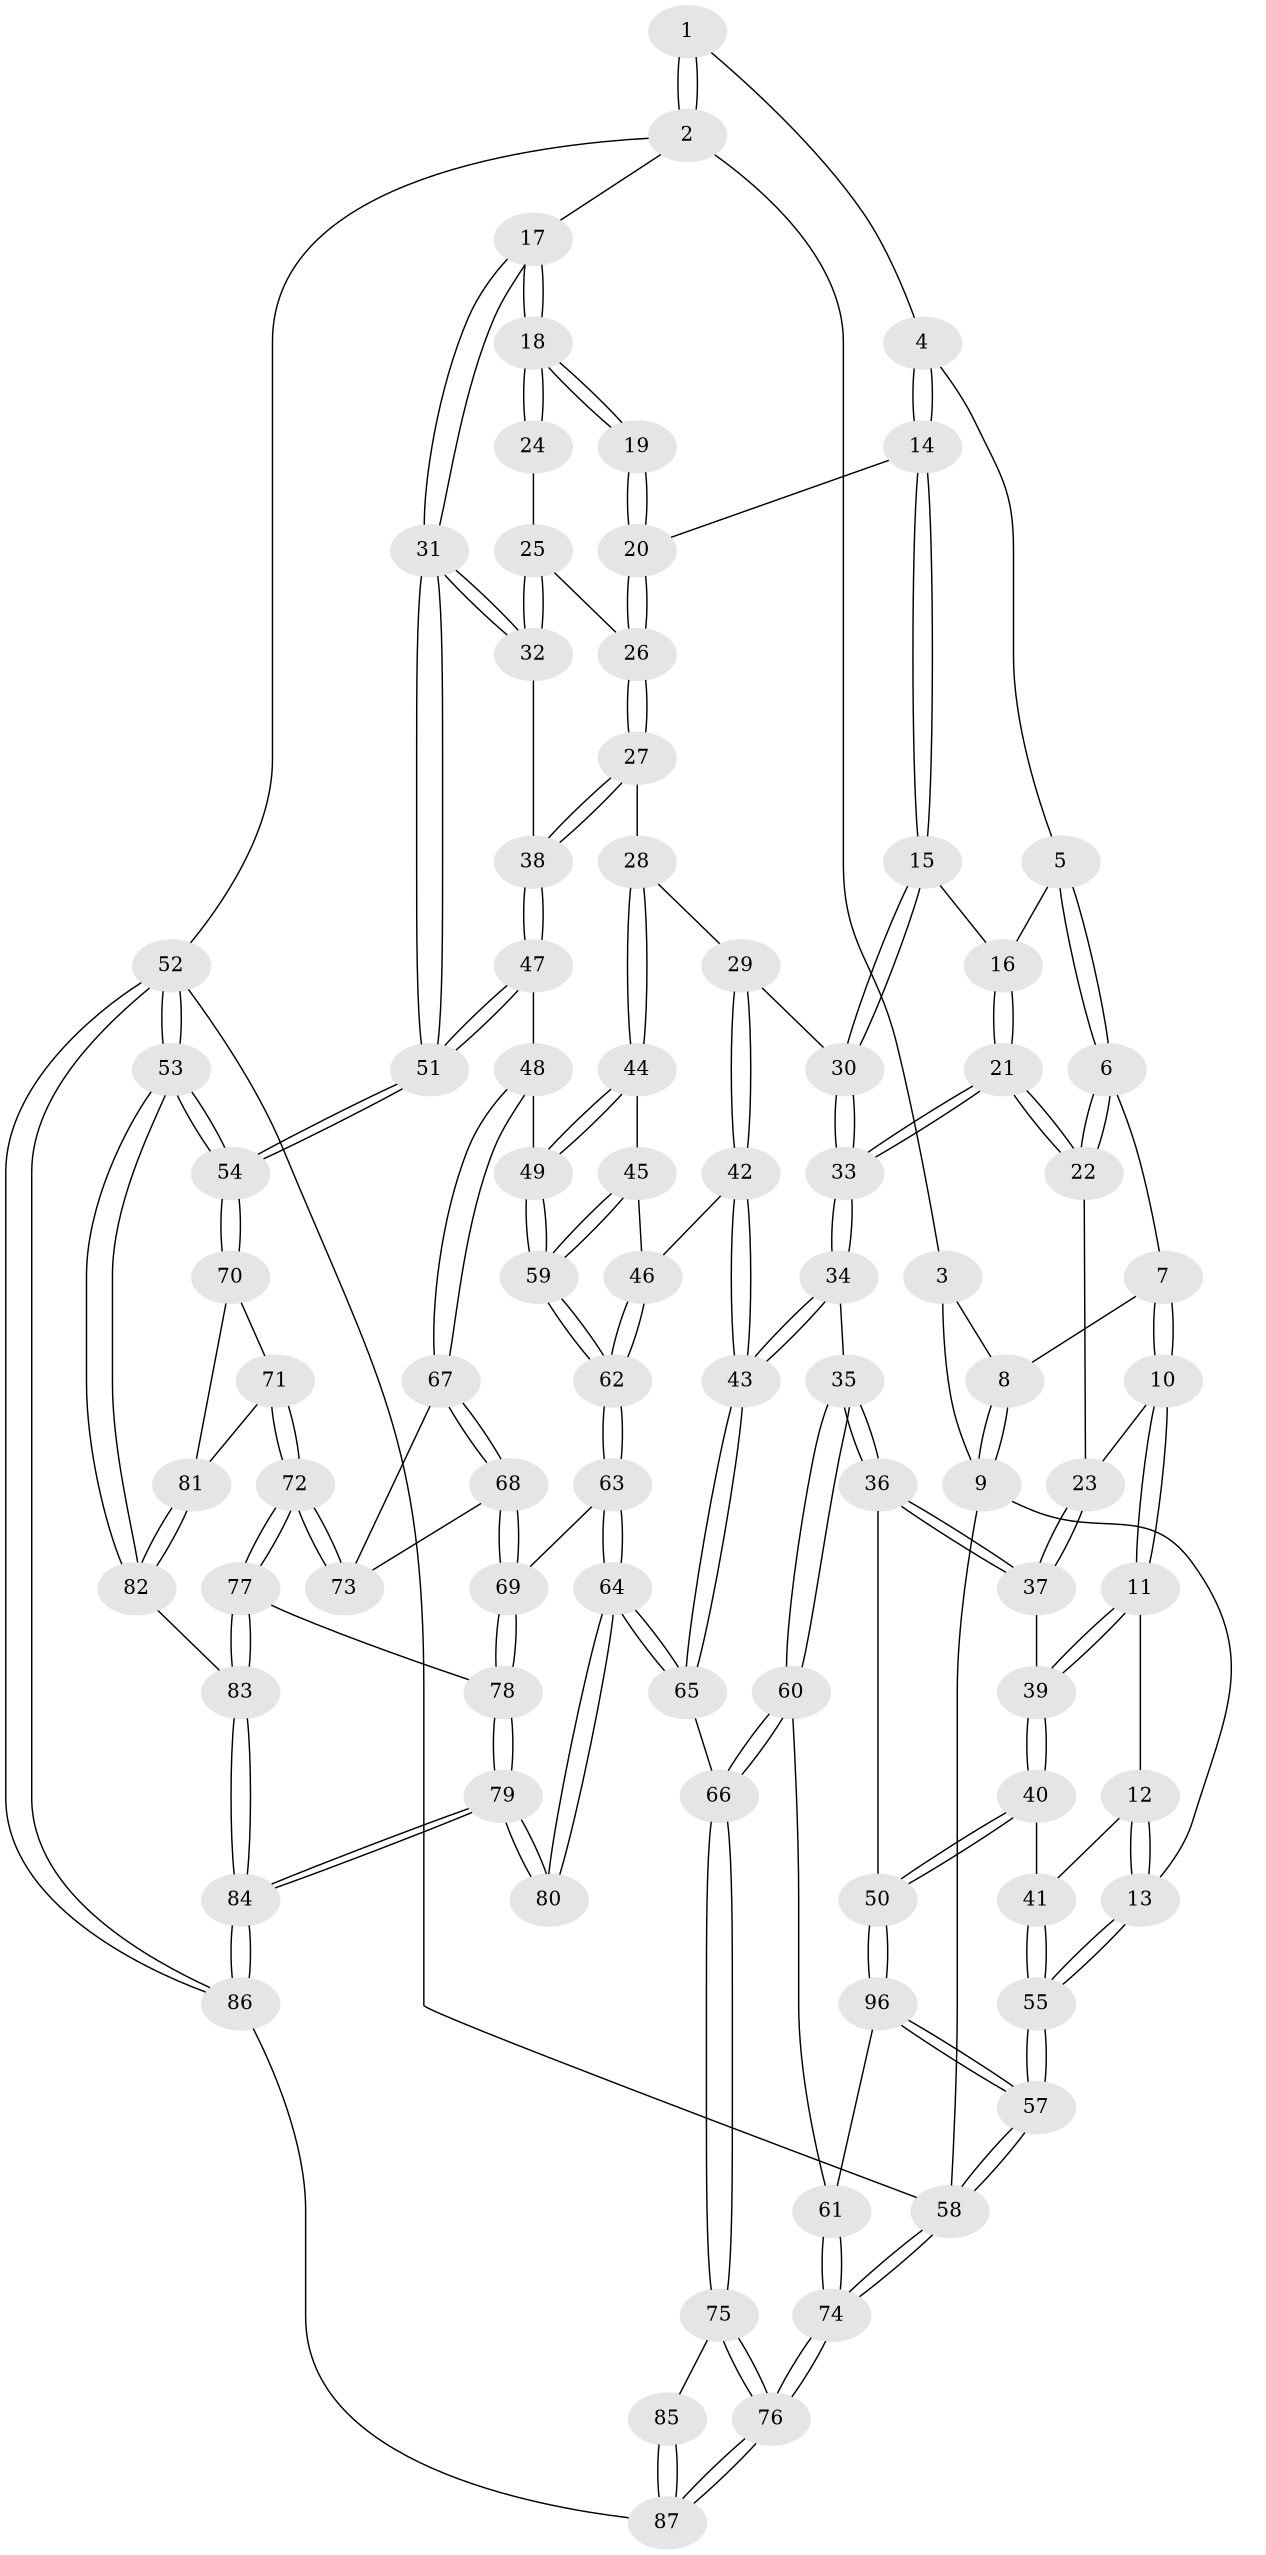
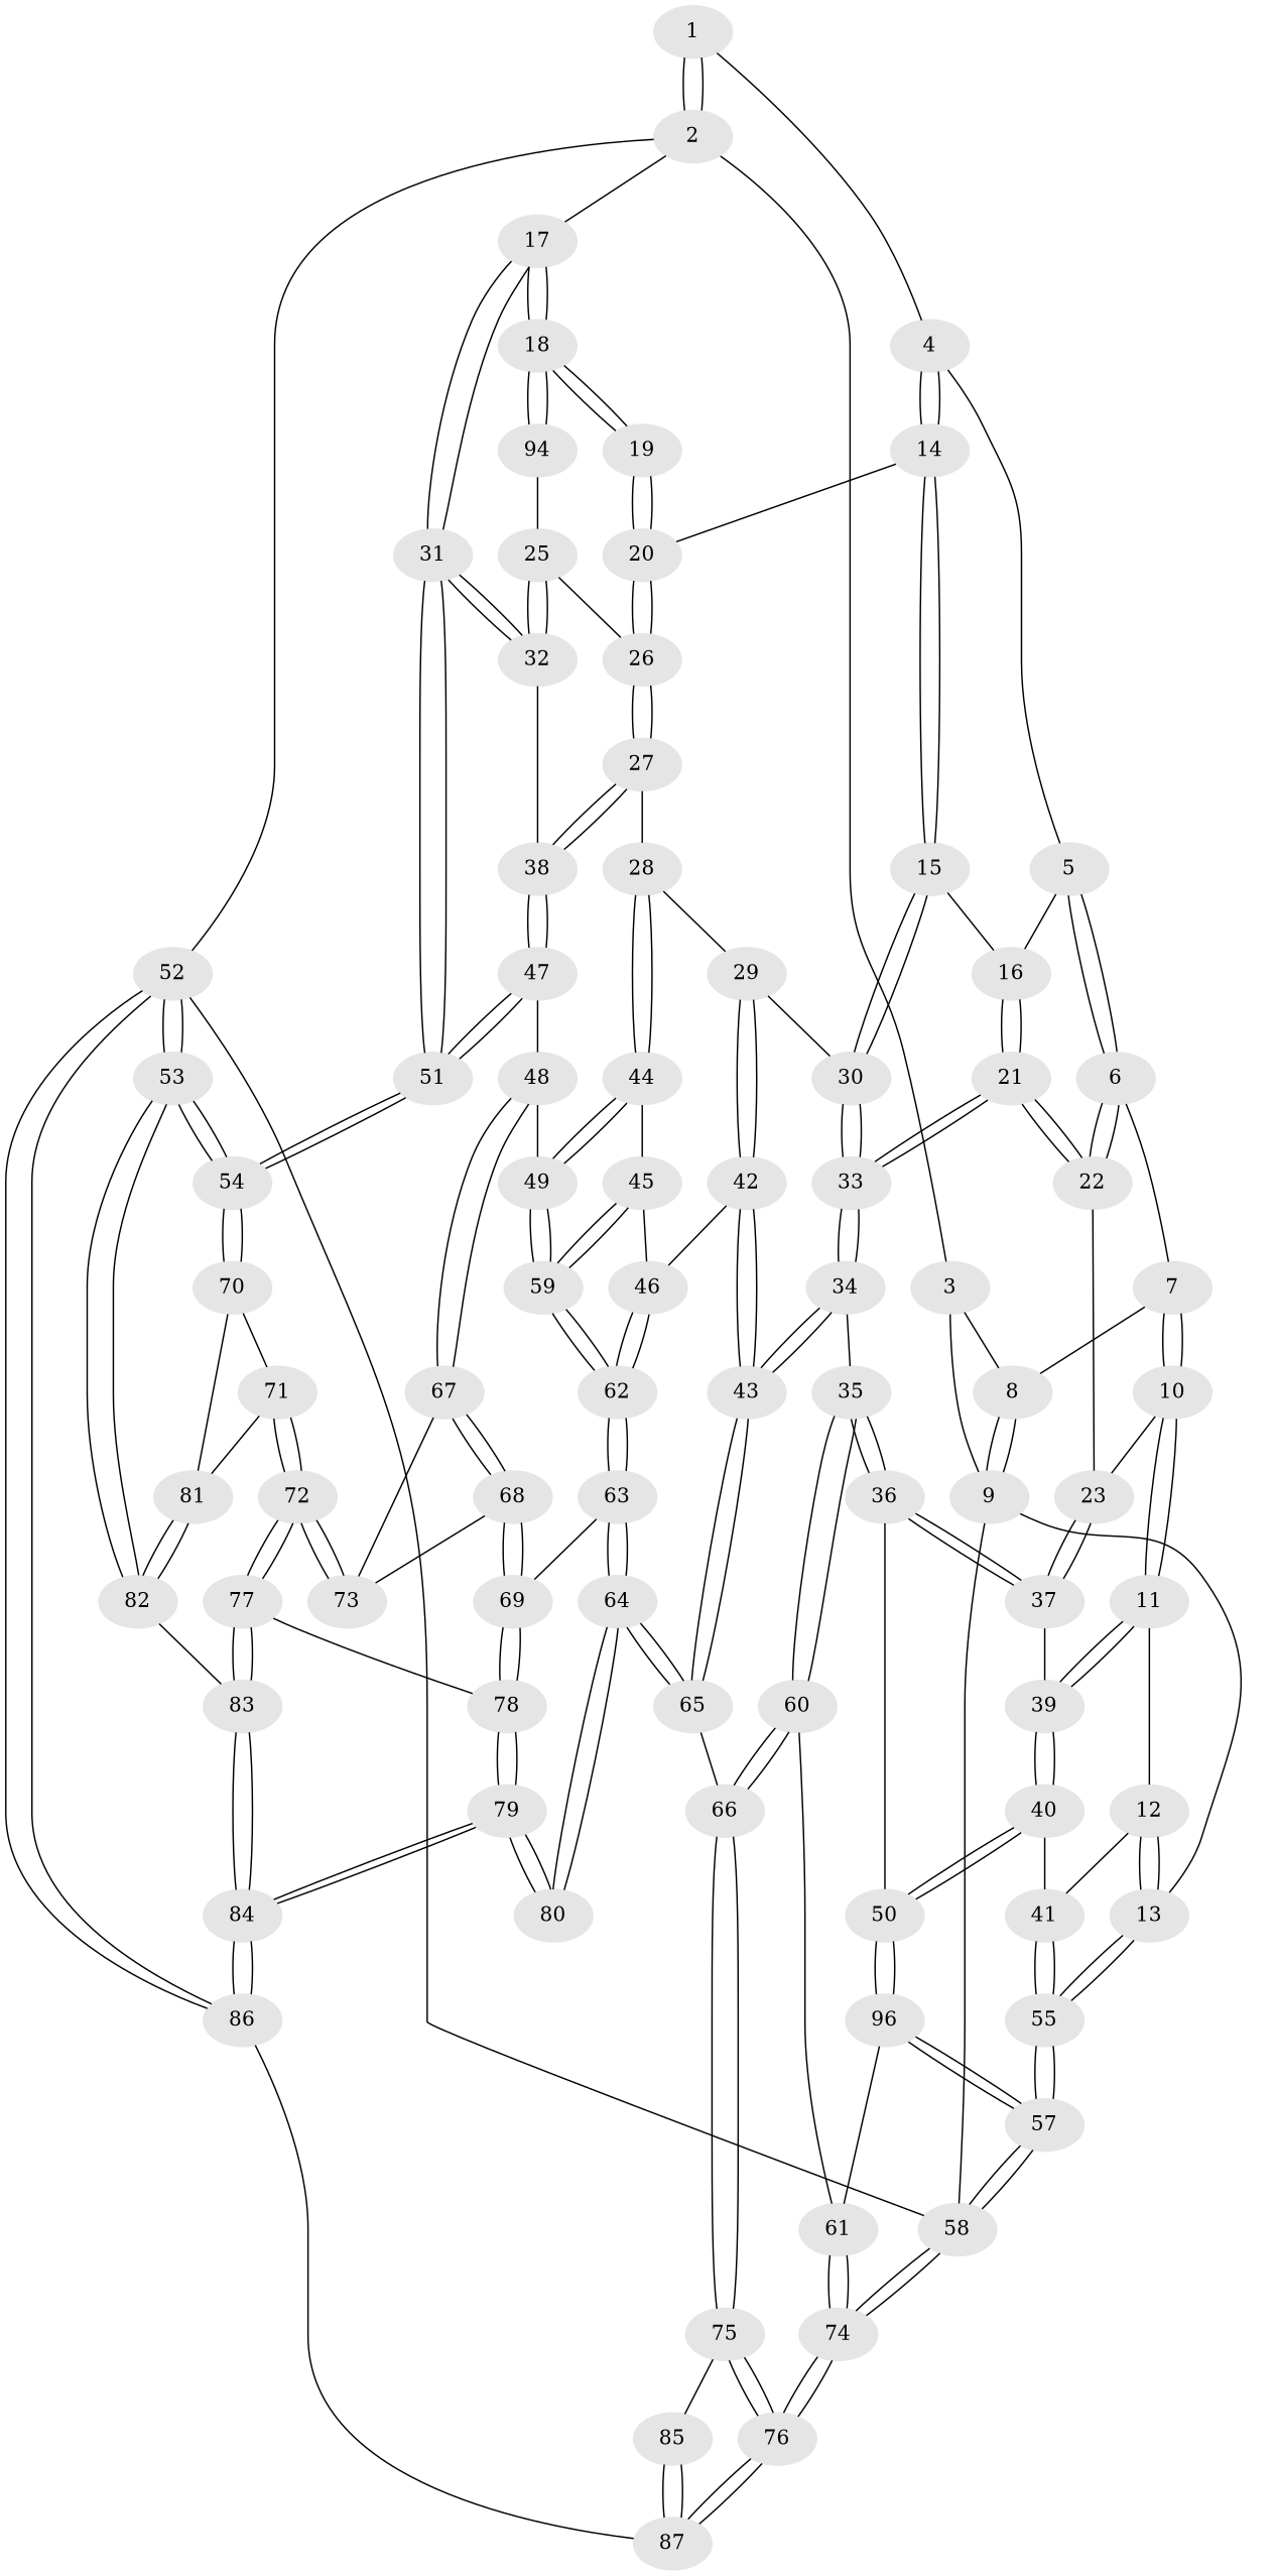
  graph {
    node [color=gray90 style=filled]
    1
    2
    4
    3
    17
    52
    5
    14
    8
    9
    18
    31
    58
    53
    86
    13
    6
    16
    15
    20
    7
    22
    21
    10
    23
    11
    55
    74
    12
    39
    37
    41
    40
    57
    30
    26
    33
    19
-   24
+   24 [label=94]
    32
    51
    25
    27
    34
    38
    28
    29
    44
    47
    42
    45
    49
    43
    46
    54
    35
    36
    60
    65
    50
    61
    66
    n63 [label=96]
    48
    62
    59
    63
    67
    68
    73
    70
    82
    87
    83
    71
    81
    76
    75
    64
    69
    80
    78
    85
    79
    72
    77
    84
    1 -- 2
    1 -- 2
    1 -- 4
    2 -- 3
    2 -- 17
    2 -- 52
    4 -- 5
    4 -- 14
    4 -- 14
    3 -- 8
    3 -- 9
    17 -- 18
    17 -- 18
    17 -- 31
    17 -- 31
    52 -- 58
    52 -- 53
    52 -- 53
    52 -- 86
    52 -- 86
    5 -- 6
    5 -- 6
    5 -- 16
    14 -- 15
    14 -- 15
    14 -- 20
    8 -- 9
    8 -- 9
    9 -- 58
    9 -- 13
    18 -- 19
    18 -- 19
    18 -- 24
    18 -- 24
    31 -- 32
    31 -- 32
    31 -- 51
    31 -- 51
    58 -- 74
    58 -- 74
    53 -- 54
    53 -- 54
    53 -- 82
    53 -- 82
    86 -- 87
    13 -- 55
    13 -- 55
    6 -- 7
    6 -- 22
    6 -- 22
    16 -- 21
    16 -- 21
    15 -- 16
    15 -- 30
    15 -- 30
    20 -- 26
    20 -- 26
    7 -- 8
    7 -- 10
    7 -- 10
    22 -- 23
    21 -- 22
    21 -- 22
    21 -- 33
    21 -- 33
    10 -- 23
    10 -- 11
    10 -- 11
    23 -- 37
    23 -- 37
    11 -- 12
    11 -- 39
    11 -- 39
    55 -- 57
    55 -- 57
    74 -- 76
    74 -- 76
    12 -- 13
    12 -- 13
    12 -- 41
    39 -- 40
    39 -- 40
    37 -- 39
    41 -- 55
    41 -- 55
    40 -- 41
    40 -- 50
    40 -- 50
    57 -- 58
    57 -- 58
    30 -- 33
    30 -- 33
    26 -- 27
    26 -- 27
    33 -- 34
    33 -- 34
    19 -- 20
    19 -- 20
    24 -- 25
    32 -- 38
    51 -- 54
    51 -- 54
    25 -- 26
    25 -- 32
    25 -- 32
    27 -- 38
    27 -- 38
    27 -- 28
    34 -- 43
    34 -- 43
    34 -- 35
    38 -- 47
    38 -- 47
    28 -- 29
    28 -- 44
    28 -- 44
    29 -- 30
    29 -- 42
    29 -- 42
    44 -- 45
    44 -- 49
    44 -- 49
    47 -- 51
    47 -- 51
    47 -- 48
    42 -- 43
    42 -- 43
    42 -- 46
    45 -- 46
    45 -- 59
    45 -- 59
    49 -- 59
    49 -- 59
    43 -- 65
    43 -- 65
    46 -- 62
    46 -- 62
    54 -- 70
    54 -- 70
    35 -- 36
    35 -- 36
    35 -- 60
    35 -- 60
    36 -- 37
    36 -- 37
    36 -- 50
    60 -- 61
    60 -- 66
    60 -- 66
    65 -- 66
    50 -- n63
    50 -- n63
    61 -- 74
    61 -- 74
    66 -- 75
    66 -- 75
    n63 -- 57
    n63 -- 57
    n63 -- 61
    48 -- 49
    48 -- 67
    48 -- 67
    62 -- 63
    62 -- 63
    59 -- 62
    59 -- 62
    63 -- 64
    63 -- 64
    63 -- 69
    67 -- 68
    67 -- 68
    67 -- 73
    68 -- 73
    68 -- 69
    68 -- 69
    70 -- 71
    70 -- 81
    82 -- 83
    83 -- 84
    83 -- 84
    71 -- 81
    71 -- 72
    71 -- 72
    81 -- 82
    81 -- 82
    76 -- 87
    76 -- 87
    75 -- 76
    75 -- 76
    75 -- 85
    64 -- 65
    64 -- 65
    64 -- 80
    64 -- 80
    69 -- 78
    69 -- 78
    78 -- 79
    78 -- 79
    85 -- 87
    85 -- 87
    79 -- 80
    79 -- 80
    79 -- 84
    79 -- 84
    72 -- 73
    72 -- 73
    72 -- 77
    72 -- 77
    77 -- 83
    77 -- 83
    77 -- 78
    84 -- 86
    84 -- 86
  }
